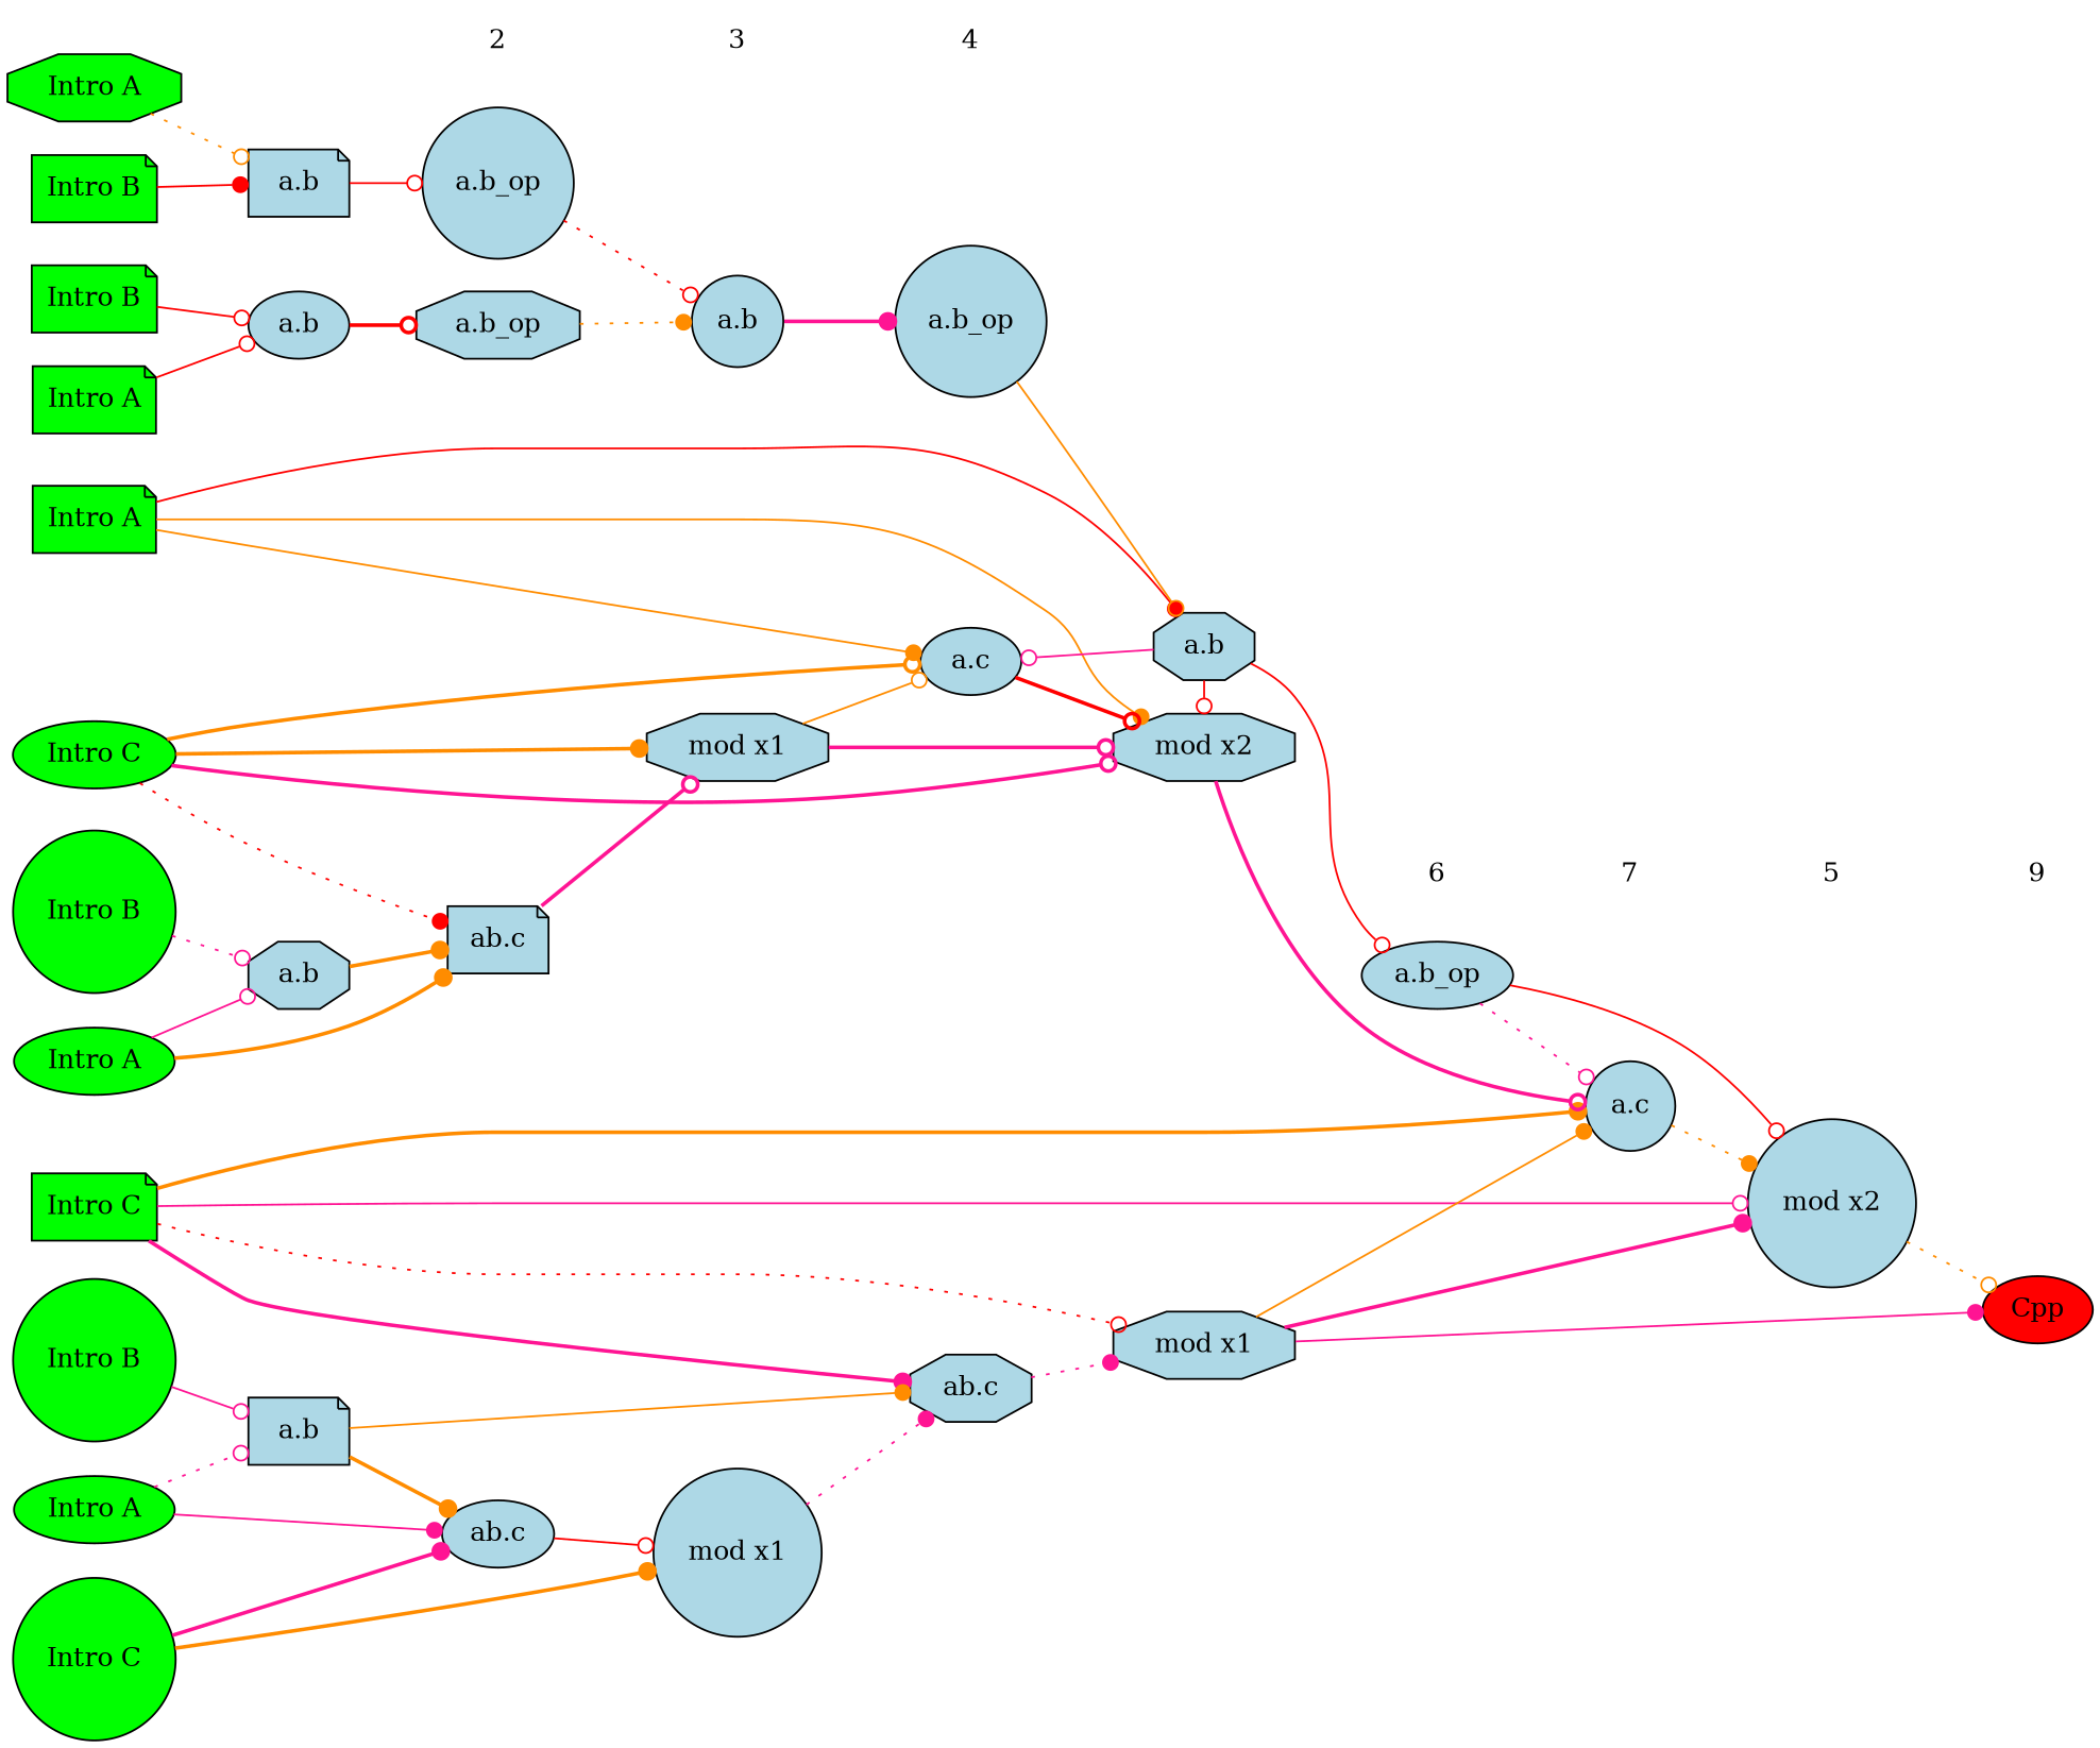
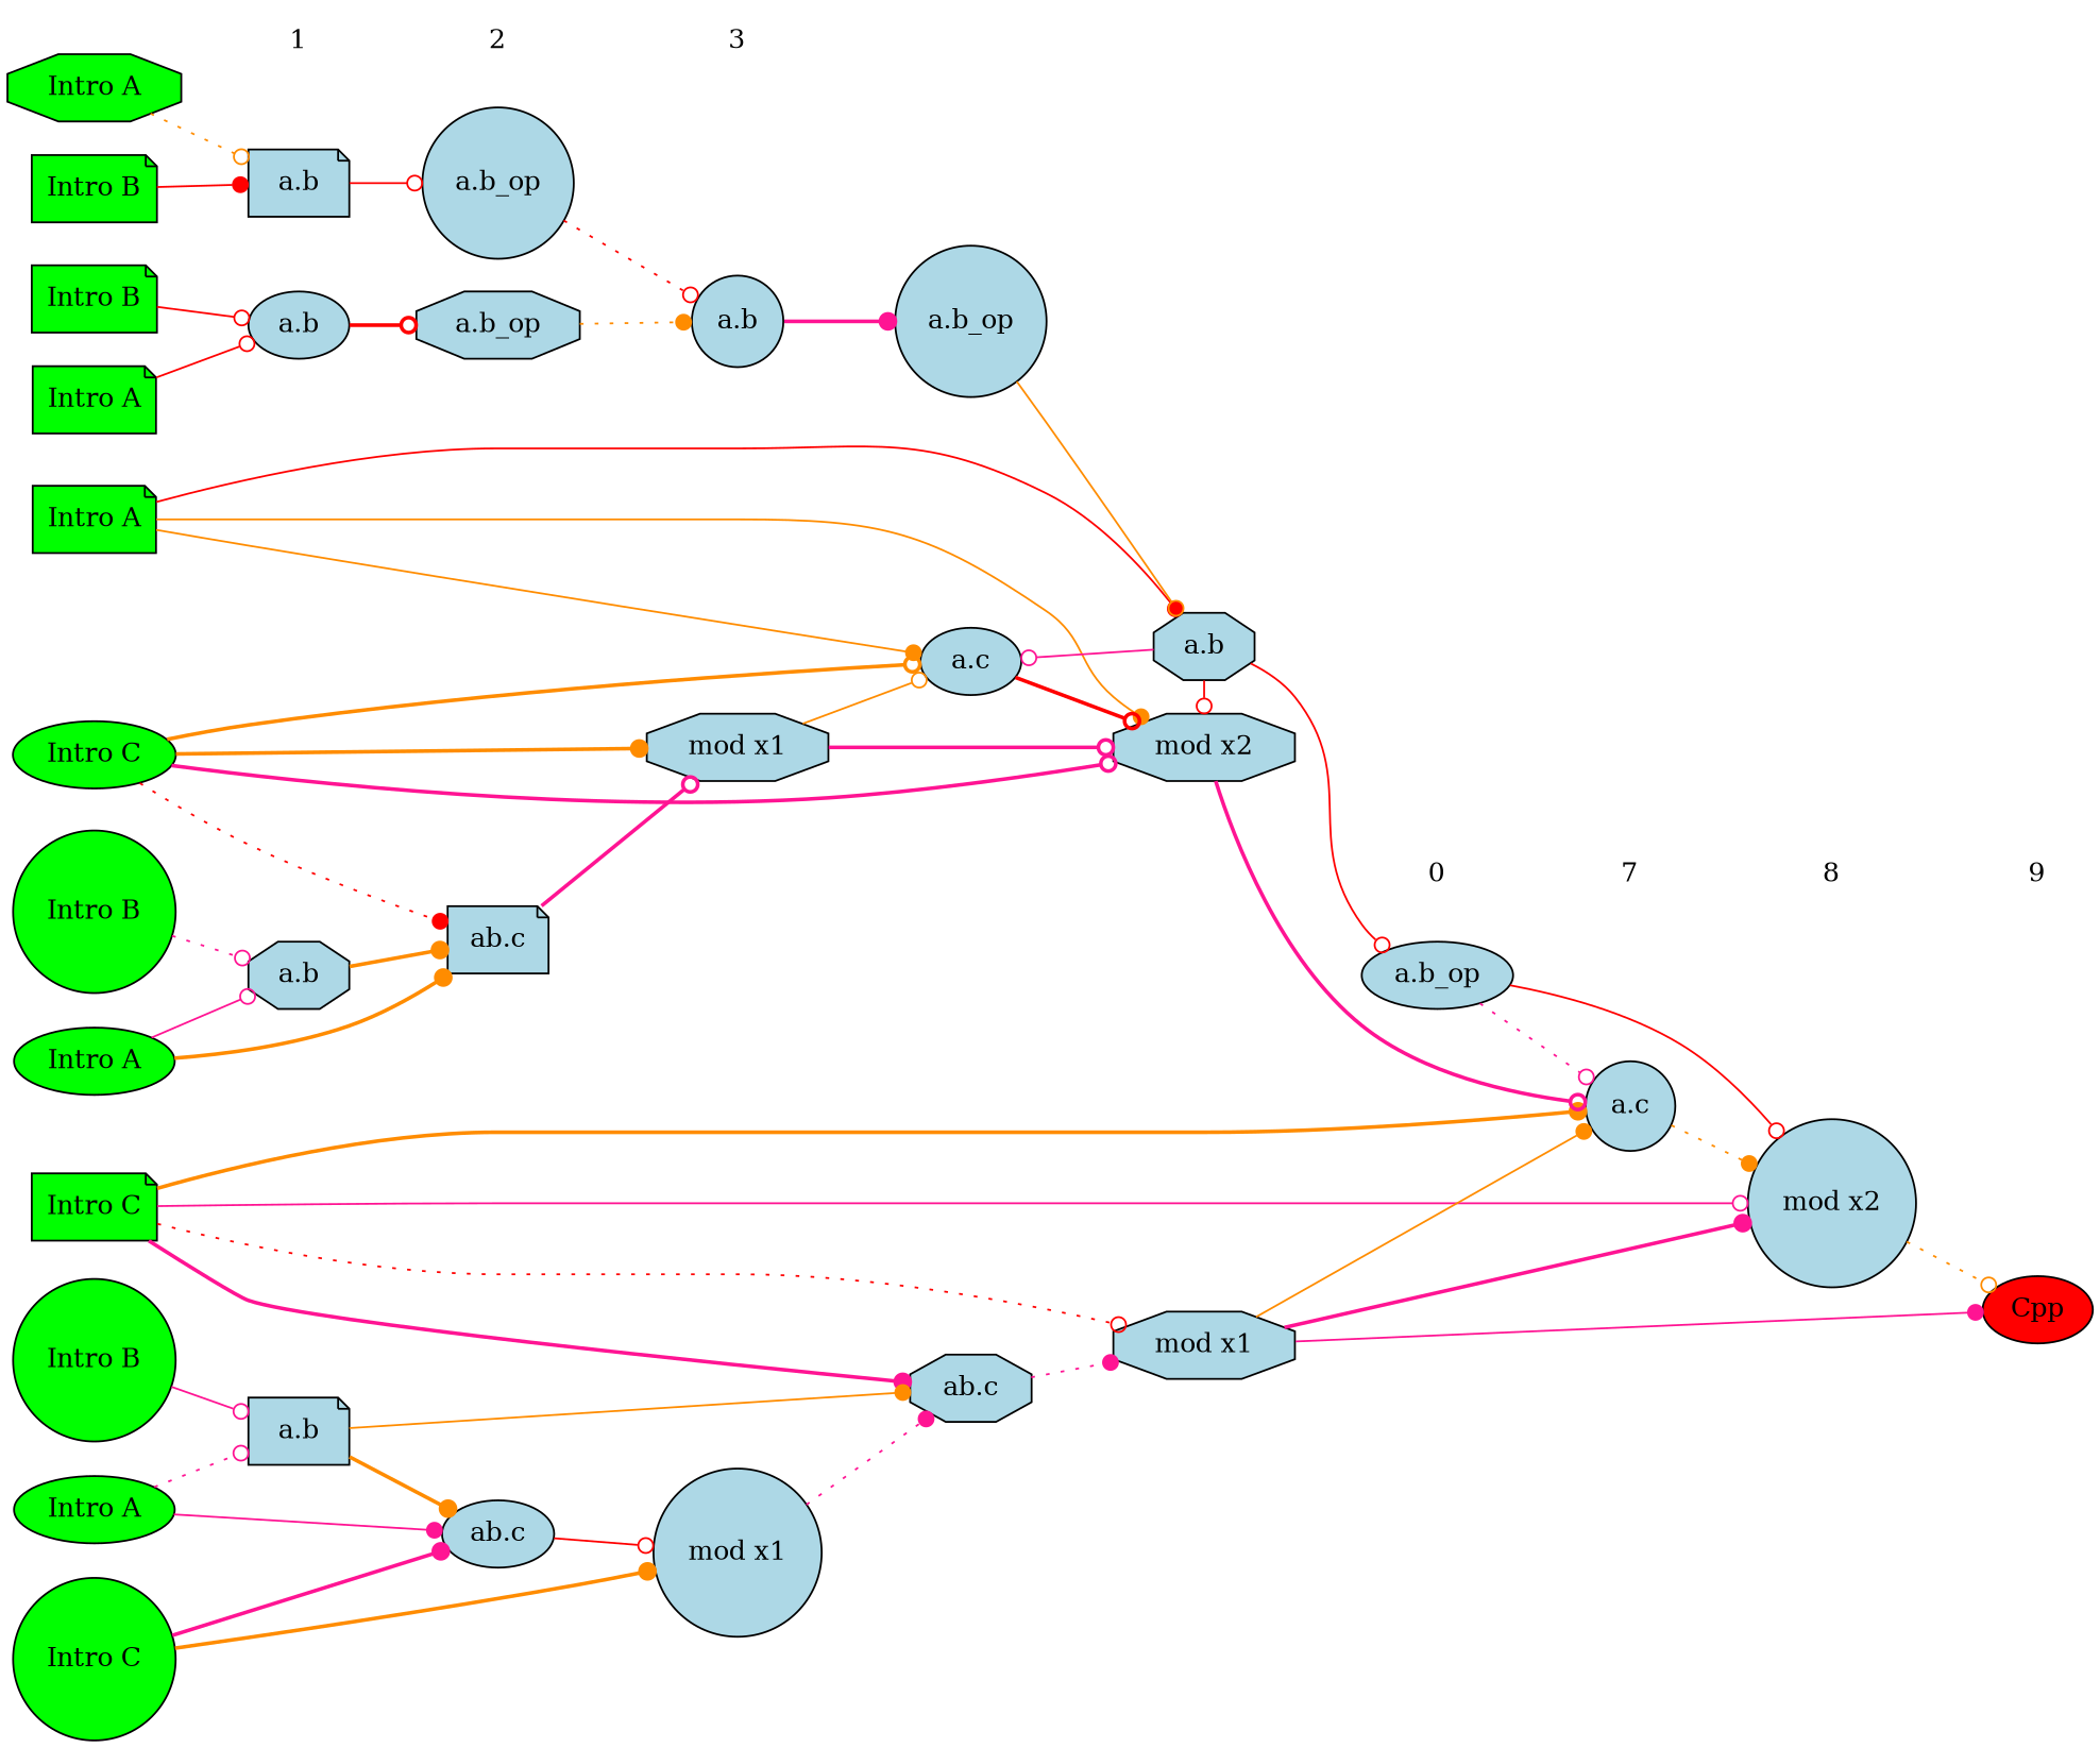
  digraph {
    rankdir=LR
    ranksep=.5
    node [fillcolor=lightblue shape=circle style=filled]
    edge [arrowhead=odot color=deeppink style=solid]
    n1 [fillcolor=green label="Intro A" shape=ellipse]
    n2 [fillcolor=green label="Intro B" shape=note]
    n3 [fillcolor=green label="Intro A" shape=octagon]
    n4 [fillcolor=green label="Intro A" shape=ellipse]
    n5 [fillcolor=green label="Intro B" shape=note]
    n6 [fillcolor=green label="Intro B"]
    n7 [fillcolor=green label="Intro B"]
    n8 [fillcolor=green label="Intro A" shape=note]
    n9 [fillcolor=green label="Intro A" shape=note]
    n10 [fillcolor=green label="Intro C" shape=ellipse]
    n11 [fillcolor=green label="Intro C" shape=note]
    n12 [fillcolor=green label="Intro C"]
+   1 [shape=plaintext fillcolor="" style=""]
    n14 [label="a.b" shape=note]
    n15 [label="a.b" shape=ellipse]
    n16 [label="a.b" shape=octagon]
    n17 [label="a.b" shape=note]
    2 [shape=plaintext fillcolor="" style=""]
    n19 [label="ab.c" shape=note]
    n20 [label="a.b_op" shape=octagon]
    n21 [label="ab.c" shape=ellipse]
    n22 [label="a.b_op"]
    3 [shape=plaintext fillcolor="" style=""]
    n24 [label="mod x1" shape=octagon]
    n25 [label="mod x1"]
    n26 [label="a.b"]
-   4 [shape=plaintext fillcolor="" style=""]
    n28 [label="a.c" shape=ellipse]
    n29 [label="ab.c" shape=octagon]
    n30 [label="a.b_op"]
    n31 [label="mod x2" shape=octagon]
    n32 [label="mod x1" shape=octagon]
    n33 [label="a.b" shape=octagon]
-   6 [shape=plaintext fillcolor="" style=""]
+   6 [shape=plaintext label=0 fillcolor="" style=""]
    n35 [label="a.b_op" shape=ellipse]
    7 [shape=plaintext fillcolor="" style=""]
    n37 [label="a.c"]
-   8 [shape=plaintext label=5 fillcolor="" style=""]
+   8 [shape=plaintext fillcolor="" style=""]
    n39 [label="mod x2"]
    9 [shape=plaintext fillcolor="" style=""]
    n41 [fillcolor=red label=Cpp shape=ellipse]
    subgraph sub_1 {
      rank=same
      n1
      n2
      n3
      n4
      n5
      n6
      n7
      n8
      n9
      n10
      n11
      n12
    }
    subgraph sub_2 {
      rank=same
+     1
      n14
      n15
      n16
      n17
    }
    subgraph sub_3 {
      rank=same
      2
      n19
      n20
      n21
      n22
    }
    subgraph sub_4 {
      rank=same
      3
      n24
      n25
      n26
    }
    subgraph sub_5 {
      rank=same
-     4
      n28
      n29
      n30
    }
    subgraph sub_6 {
      rank=same
      n31
      n32
      n33
    }
    subgraph sub_7 {
      rank=same
      6
      n35
    }
    subgraph sub_8 {
      rank=same
      7
      n37
    }
    subgraph sub_9 {
      rank=same
      8
      n39
    }
    subgraph sub_10 {
      rank=same
      9
      n41
    }
    n1 -> n16
    n1 -> n19 [arrowhead=dot color=darkorange style=bold]
    n2 -> n15 [color=red]
    n3 -> n14 [color=darkorange style=dotted]
    n4 -> n17 [style=dotted]
    n4 -> n21 [arrowhead=dot]
    n5 -> n14 [arrowhead=dot color=red]
    n6 -> n16 [style=dotted]
    n7 -> n17
    n8 -> n15 [color=red]
    n9 -> n28 [arrowhead=dot color=darkorange]
    n9 -> n31 [arrowhead=dot color=darkorange]
    n9 -> n33 [arrowhead=dot color=red]
    n10 -> n19 [arrowhead=dot color=red style=dotted]
    n10 -> n24 [arrowhead=dot color=darkorange style=bold]
    n10 -> n28 [color=darkorange style=bold]
    n10 -> n31 [style=bold]
    n11 -> n29 [arrowhead=dot style=bold]
    n11 -> n32 [color=red style=dotted]
    n11 -> n37 [arrowhead=dot color=darkorange style=bold]
    n11 -> n39
    n12 -> n21 [arrowhead=dot style=bold]
    n12 -> n25 [arrowhead=dot color=darkorange style=bold]
+   1 -> 2 [style=invis arrowhead="" color=""]
    n14 -> n22 [color=red]
    n15 -> n20 [color=red style=bold]
    n16 -> n19 [arrowhead=dot color=darkorange style=bold]
    n17 -> n21 [arrowhead=dot color=darkorange style=bold]
    n17 -> n29 [arrowhead=dot color=darkorange]
    2 -> 3 [style=invis arrowhead="" color=""]
    n19 -> n24 [style=bold]
    n20 -> n26 [arrowhead=dot color=darkorange style=dotted]
    n21 -> n25 [color=red]
    n22 -> n26 [color=red style=dotted]
-   3 -> 4 [style=invis arrowhead="" color=""]
    n24 -> n28 [color=darkorange]
    n24 -> n31 [style=bold]
    n25 -> n29 [arrowhead=dot style=dotted]
    n26 -> n30 [arrowhead=dot style=bold]
    n28 -> n31 [color=red style=bold]
    n29 -> n32 [arrowhead=dot style=dotted]
    n30 -> n33 [color=darkorange]
    n31 -> n37 [style=bold]
    n32 -> n37 [arrowhead=dot color=darkorange]
    n32 -> n39 [arrowhead=dot style=bold]
    n32 -> n41 [arrowhead=dot]
    n33 -> n28
    n33 -> n31 [color=red]
    n33 -> n35 [color=red]
    6 -> 7 [style=invis arrowhead="" color=""]
    n35 -> n37 [style=dotted]
    n35 -> n39 [color=red]
    7 -> 8 [style=invis arrowhead="" color=""]
    n37 -> n39 [arrowhead=dot color=darkorange style=dotted]
    8 -> 9 [style=invis arrowhead="" color=""]
    n39 -> n41 [color=darkorange style=dotted]
  }
